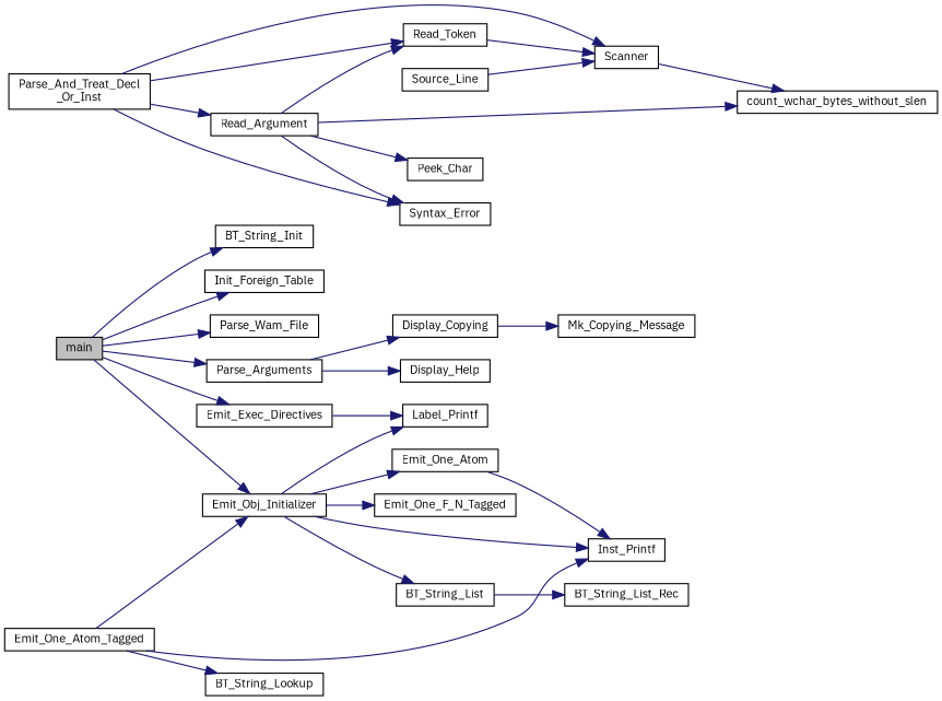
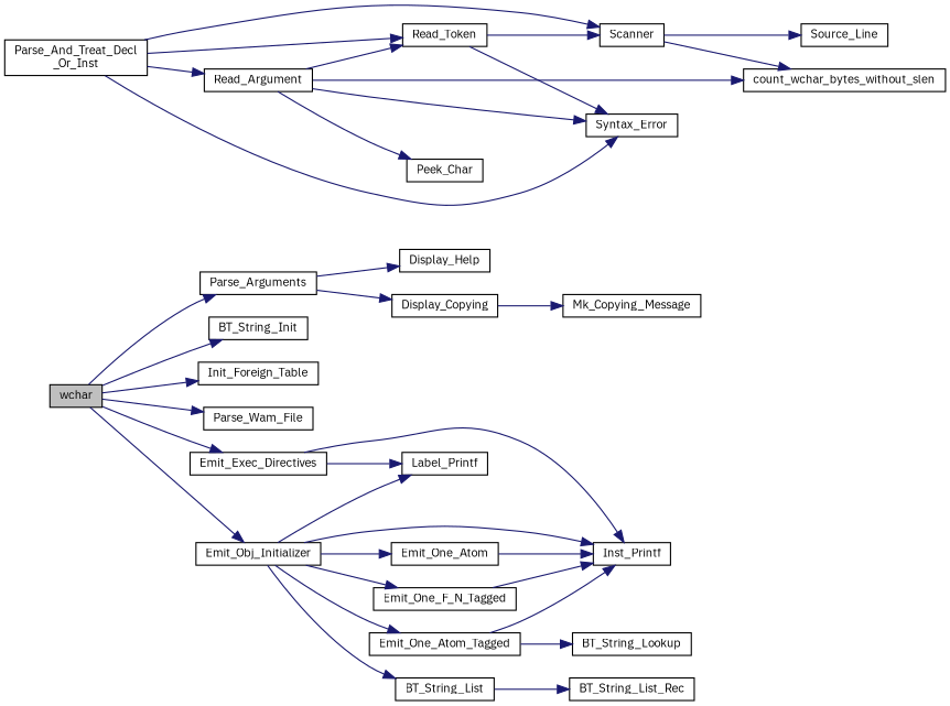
  digraph {
    fontname="IBM Plex Sans"
    rankdir=LR
    node [color=black fillcolor=white fontname="IBM Plex Sans" fontsize=10 shape=record style=filled]
    edge [color=midnightblue fontname="IBM Plex Sans" fontsize=10 labelfontname=Helvetica labelfontsize=10 style=solid]
-   n1 [fillcolor=grey75 fontcolor=black height=0.2 label=main width=0.4]
+   n1 [fillcolor=grey75 fontcolor=black height=0.2 label=wchar width=0.4]
    n2 [height=0.2 label=Parse_Arguments width=0.4]
    n3 [height=0.2 label=BT_String_Init width=0.4]
    n4 [height=0.2 label=Init_Foreign_Table width=0.4]
    n5 [height=0.2 label=Parse_Wam_File width=0.4]
    n6 [height=0.2 label=Emit_Obj_Initializer width=0.4]
    n7 [height=0.2 label=Emit_Exec_Directives width=0.4]
    n8 [height=0.2 label=Display_Copying width=0.4]
    n9 [height=0.2 label=Display_Help width=0.4]
    n10 [height=0.2 label=Label_Printf width=0.4]
    n11 [height=0.2 label=Inst_Printf width=0.4]
    n12 [height=0.2 label=BT_String_List width=0.4]
    n13 [height=0.2 label=Emit_One_Atom width=0.4]
    n14 [height=0.2 label=Emit_One_Atom_Tagged width=0.4]
    n15 [height=0.2 label=Emit_One_F_N_Tagged width=0.4]
    n16 [height=0.2 label=Mk_Copying_Message width=0.4]
    n17 [height=0.2 label="Parse_And_Treat_Decl\l_Or_Inst" width=0.4]
    n18 [height=0.2 label=Read_Token width=0.4]
    n19 [height=0.2 label=Scanner width=0.4]
    n20 [height=0.2 label=Syntax_Error width=0.4]
    n21 [height=0.2 label=Read_Argument width=0.4]
    n22 [height=0.2 label=Source_Line width=0.4]
    n23 [height=0.2 label=count_wchar_bytes_without_slen width=0.4]
    n24 [height=0.2 label=Peek_Char width=0.4]
    n25 [height=0.2 label=BT_String_List_Rec width=0.4]
    n26 [height=0.2 label=BT_String_Lookup width=0.4]
    n1 -> n2
    n1 -> n3
    n1 -> n4
    n1 -> n5
    n1 -> n6
    n1 -> n7
    n2 -> n8
    n2 -> n9
    n6 -> n10
    n6 -> n11
    n6 -> n12
    n6 -> n13
-   n14 -> n6
+   n6 -> n14
    n6 -> n15
    n7 -> n10
+   n7 -> n11
    n8 -> n16
    n12 -> n25
    n13 -> n11
    n14 -> n11
    n14 -> n26
+   n15 -> n11
    n17 -> n18
    n17 -> n19
    n17 -> n20
    n17 -> n21
    n18 -> n19
-   n22 -> n19
+   n18 -> n20
+   n19 -> n22
    n19 -> n23
    n21 -> n18
    n21 -> n20
    n21 -> n23
    n21 -> n24
  }
